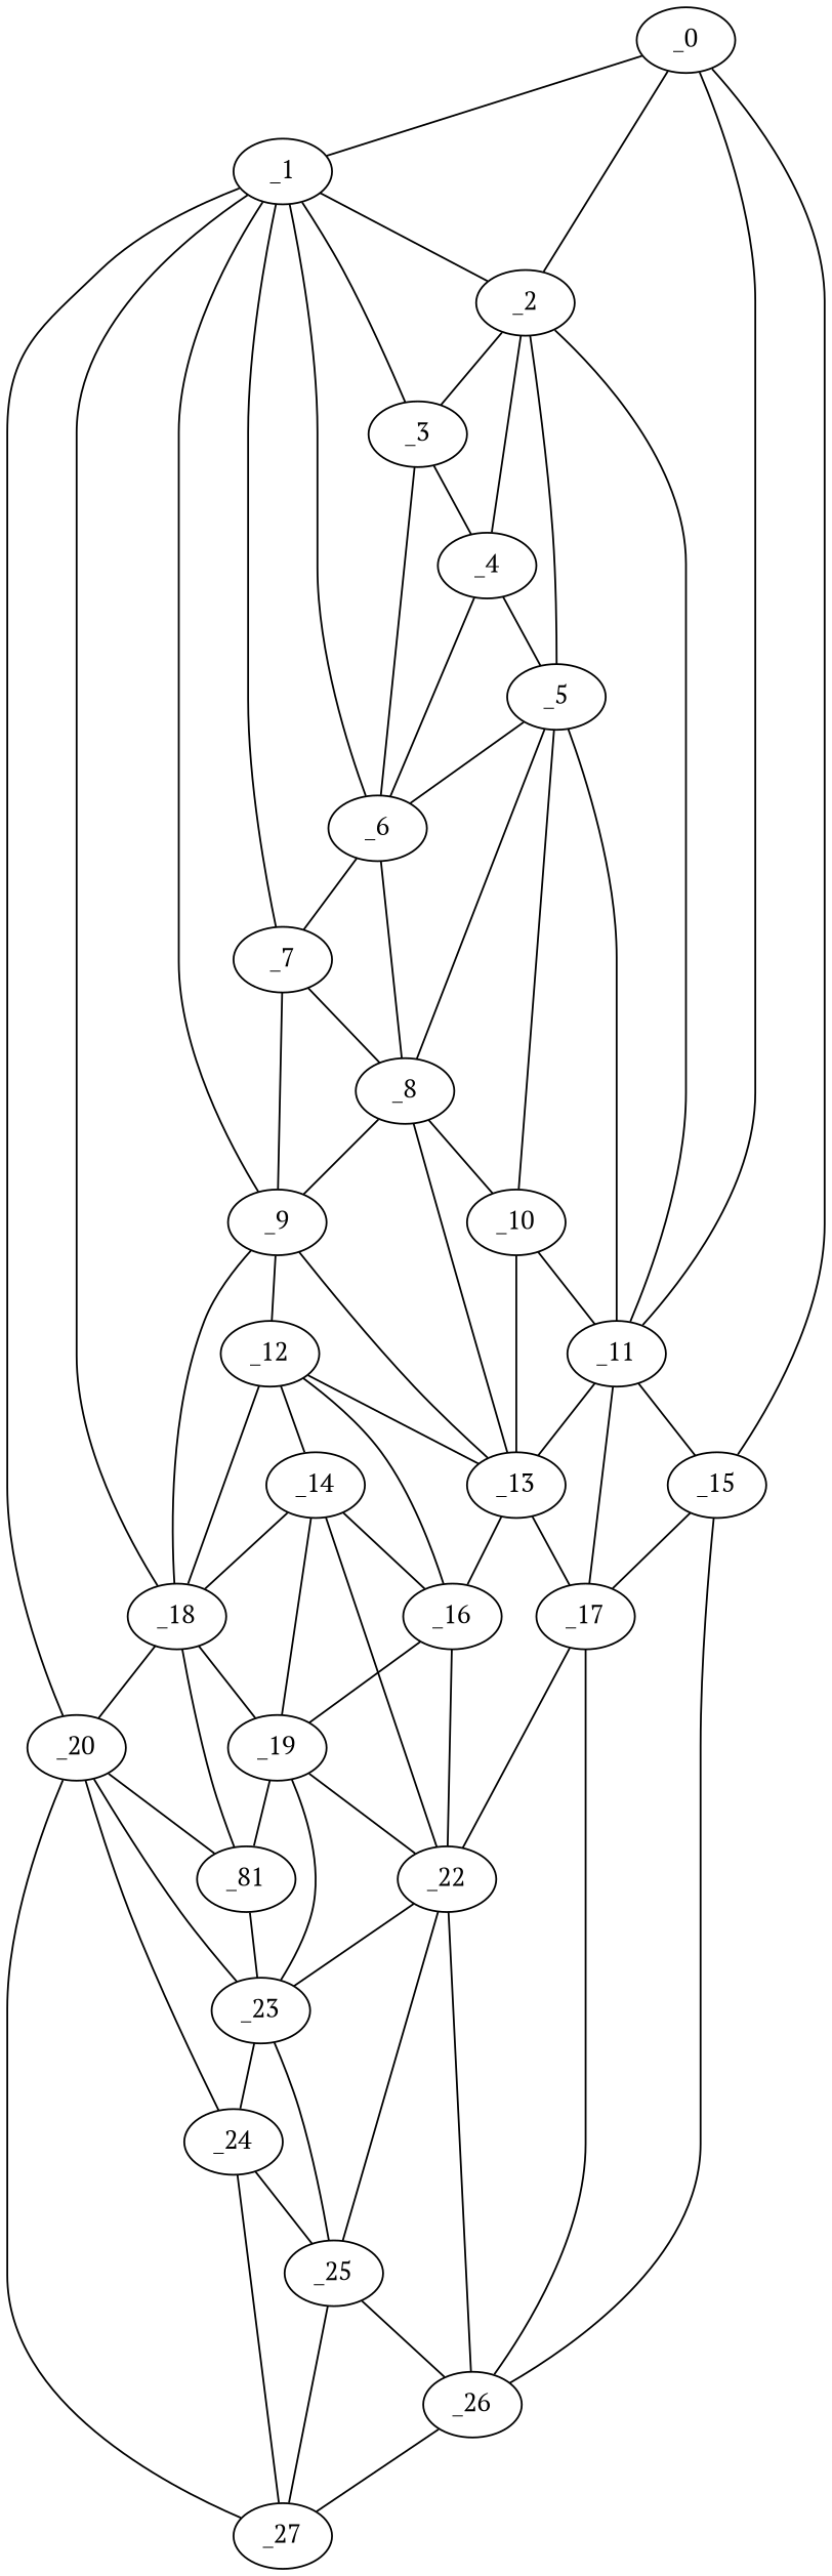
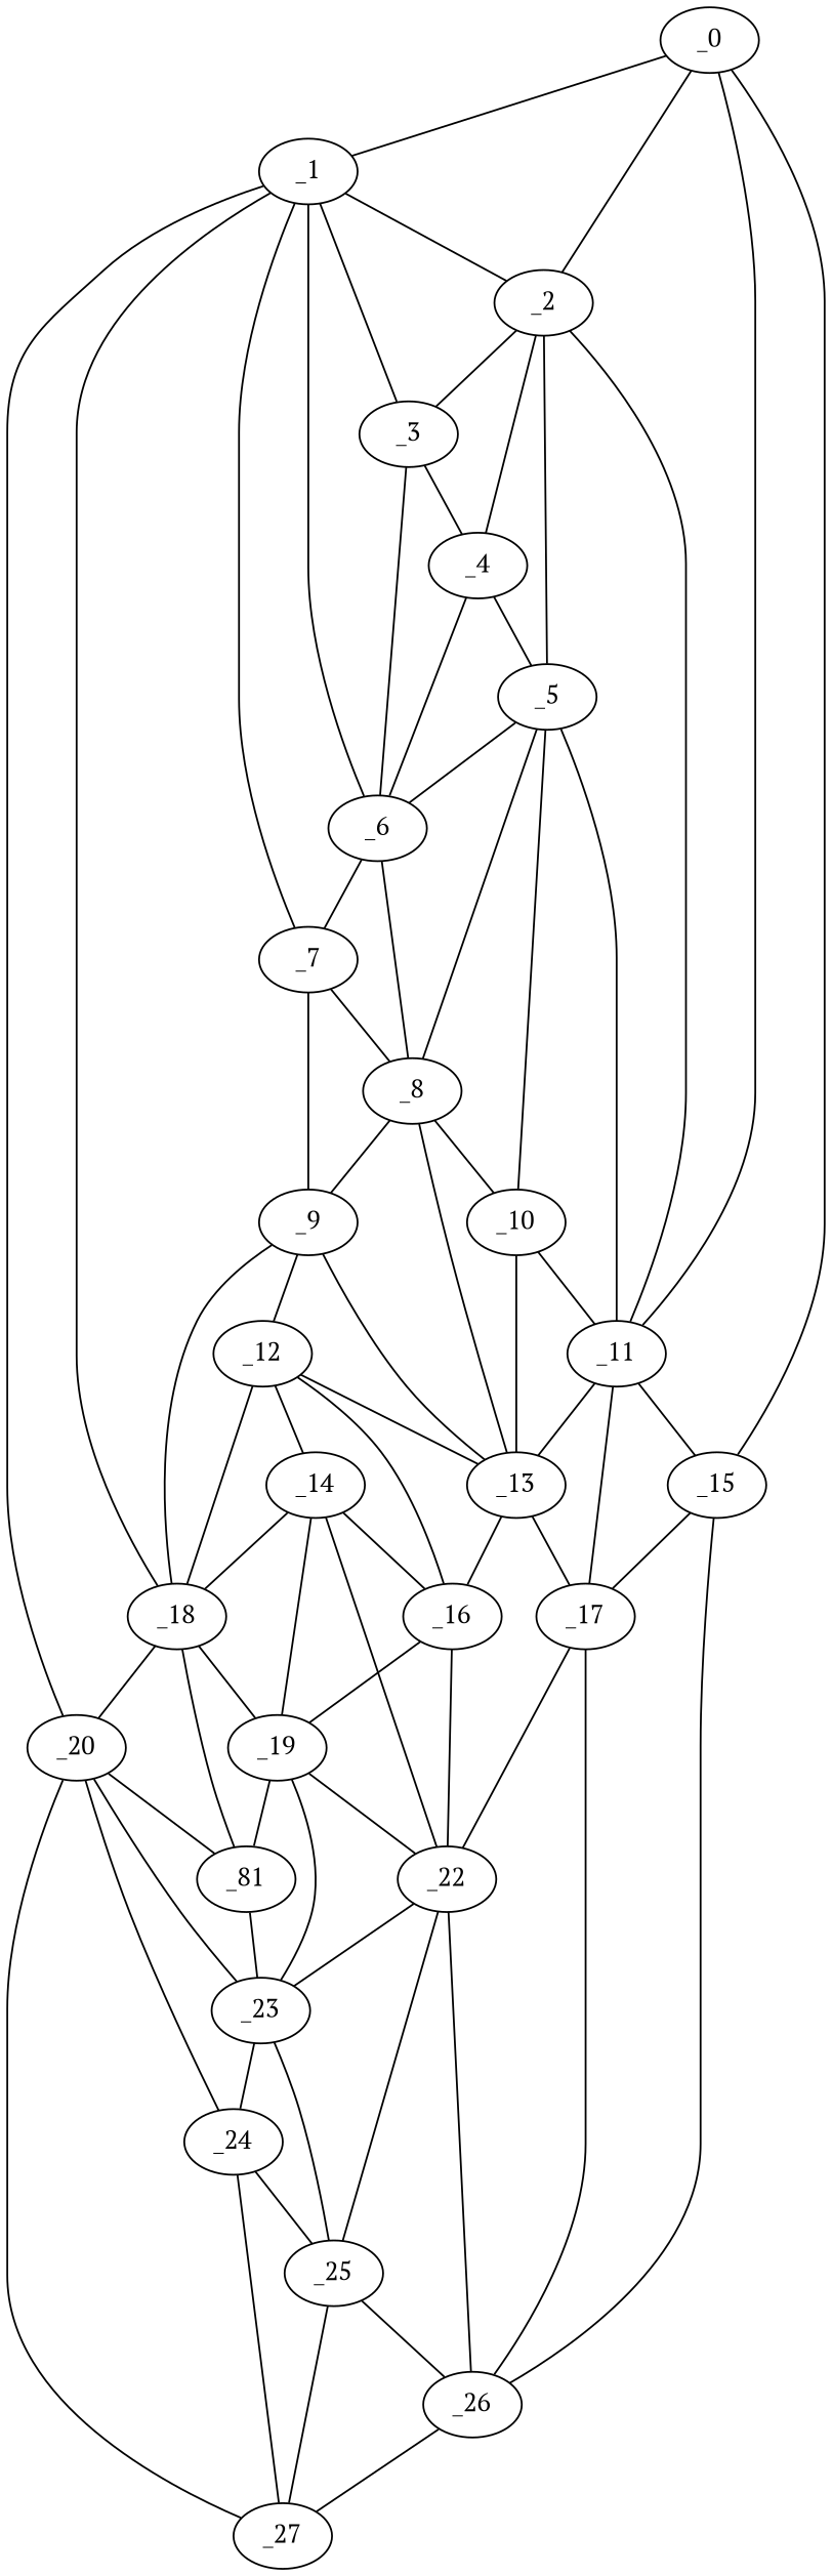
  graph {
    fontname="PT Serif"
    node [fontname="PT Serif" x=76 y=72]
    edge [fontname="PT Serif" valence=2]
    _0 [x=5 y=98]
    _1 [x=7 y=55]
    _2 [x=14]
    _11 [x=49 y=68]
    _15 [x=61 y=110]
    _3 [x=15 y=60]
    _6 [x=29 y=48]
    _7 [x=37 y=43]
    _9 [x=43 y=39]
    _18 [x=70 y=23]
    _20 [y=19]
    _4 [x=23 y=62]
    _5 [x=28 y=63]
    _13 [x=53 y=47]
    _17 [x=67]
    _26 [x=122 y=67]
    _8 [x=41 y=54]
    _12 [x=51 y=35]
    _19 [x=71 y=36]
    n20 [label=_81 y=30]
    _23 [x=86 y=27]
    _24 [x=91 y=24]
    _27 [x=125 y=25]
    _10 [x=46 y=62]
    _16 [x=62 y=40]
    _22 [x=80 y=61]
    _14 [x=59 y=31]
    _25 [x=113 y=30]
    _0 -- _1 [valence=1]
    _0 -- _2
    _0 -- _11 [valence=1]
    _0 -- _15 [valence=1]
    _1 -- _2
    _1 -- _3
    _1 -- _6
    _1 -- _7
-   _1 -- _9
    _1 -- _18 [valence=1]
    _1 -- _20 [valence=1]
    _2 -- _11
    _2 -- _3 [valence=1]
    _2 -- _4
    _2 -- _5 [valence=1]
    _11 -- _15
    _11 -- _13 [valence=1]
    _11 -- _17
    _15 -- _17
    _15 -- _26 [valence=1]
    _3 -- _6 [valence=1]
    _3 -- _4
    _6 -- _7
    _6 -- _8 [valence=1]
    _7 -- _9
    _7 -- _8
    _9 -- _18 [valence=1]
    _9 -- _13 [valence=1]
    _9 -- _12 [valence=1]
    _18 -- _20
    _18 -- _19
    _18 -- n20
    _20 -- n20 [valence=1]
    _20 -- _23
    _20 -- _24 [valence=1]
    _20 -- _27 [valence=1]
    _4 -- _6
    _4 -- _5
    _5 -- _11 [valence=1]
    _5 -- _6
    _5 -- _8
    _5 -- _10
    _13 -- _17
    _13 -- _16
    _17 -- _26 [valence=1]
    _17 -- _22
    _26 -- _27 [valence=1]
    _8 -- _9 [valence=1]
    _8 -- _13
    _8 -- _10
    _12 -- _18
    _12 -- _13
    _12 -- _16
    _12 -- _14
    _19 -- n20
    _19 -- _23
    _19 -- _22
    n20 -- _23 [valence=1]
    _23 -- _24
    _23 -- _25 [valence=1]
    _24 -- _27
    _24 -- _25 [valence=1]
    _10 -- _11
    _10 -- _13
    _16 -- _19
    _16 -- _22
    _22 -- _26 [valence=1]
    _22 -- _23
    _22 -- _25
    _14 -- _18 [valence=1]
    _14 -- _19
    _14 -- _16 [valence=1]
    _14 -- _22
    _25 -- _26
    _25 -- _27 [valence=1]
  }
